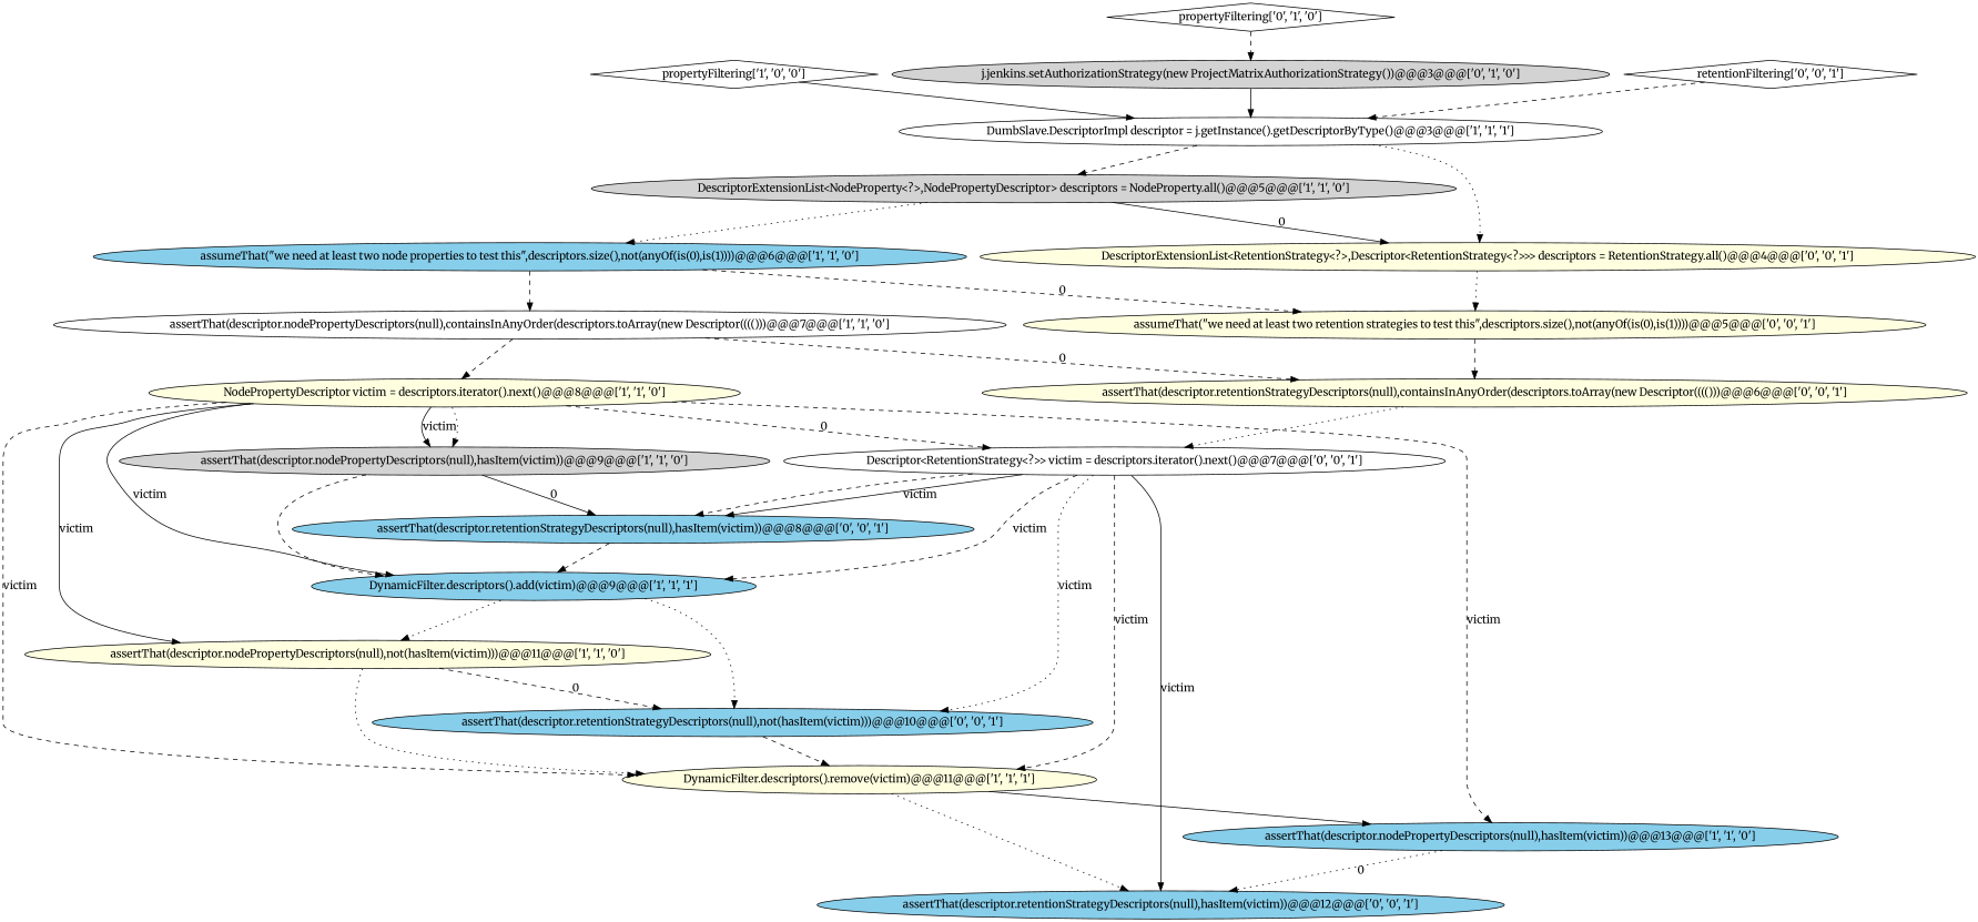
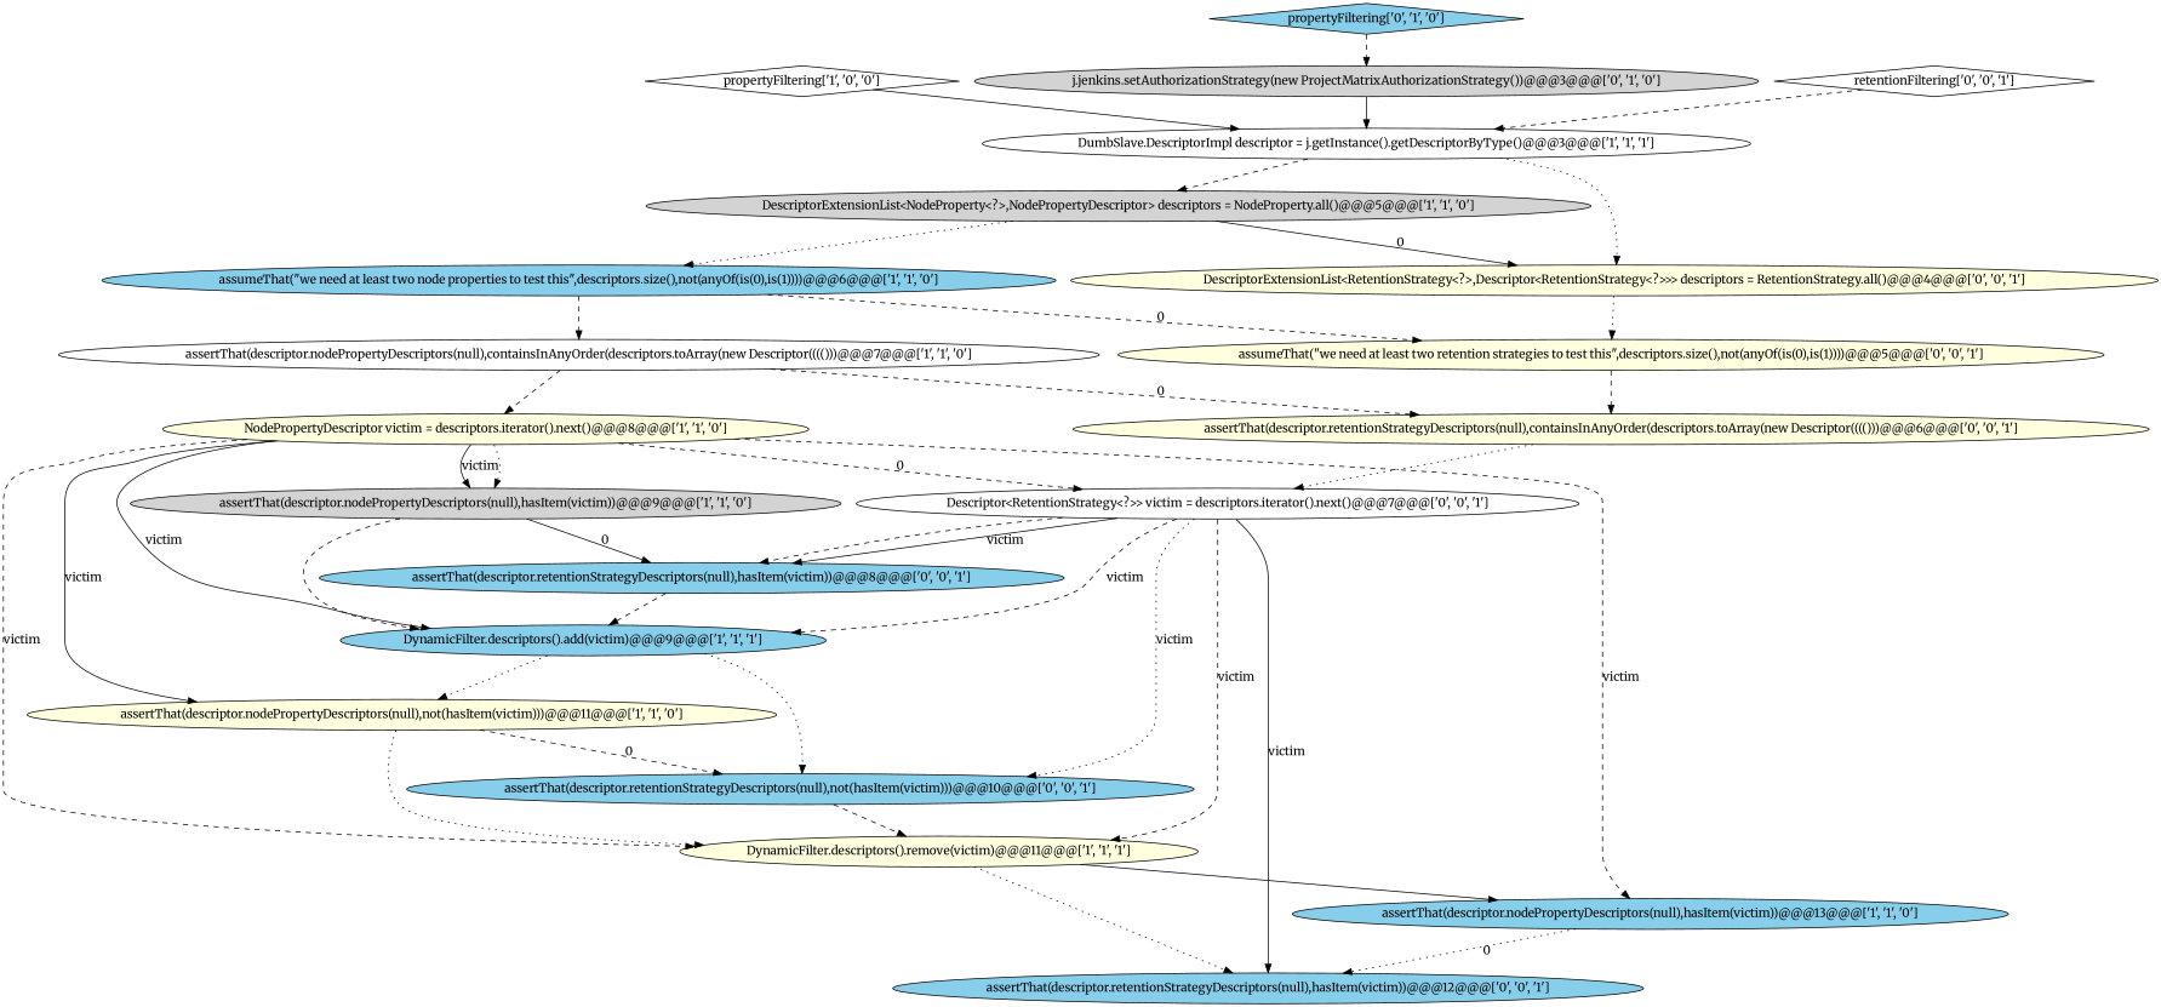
  digraph {
    fontname=Merriweather
    node [fillcolor=lightyellow shape=ellipse style=filled fontname=Merriweather]
    edge [style=dashed fontname=Merriweather]
    n1 [fillcolor=lightgrey label="DescriptorExtensionList<NodeProperty<?>,NodePropertyDescriptor> descriptors = NodeProperty.all()@@@5@@@['1', '1', '0']"]
    n2 [label="DescriptorExtensionList<RetentionStrategy<?>,Descriptor<RetentionStrategy<?>>> descriptors = RetentionStrategy.all()@@@4@@@['0', '0', '1']"]
    n3 [fillcolor=skyblue label="assumeThat(\"we need at least two node properties to test this\",descriptors.size(),not(anyOf(is(0),is(1))))@@@6@@@['1', '1', '0']"]
    n4 [label="DynamicFilter.descriptors().remove(victim)@@@11@@@['1', '1', '1']"]
    n5 [fillcolor=skyblue label="assertThat(descriptor.nodePropertyDescriptors(null),hasItem(victim))@@@13@@@['1', '1', '0']"]
    n6 [fillcolor=skyblue label="assertThat(descriptor.retentionStrategyDescriptors(null),hasItem(victim))@@@12@@@['0', '0', '1']"]
    n7 [fillcolor=skyblue label="DynamicFilter.descriptors().add(victim)@@@9@@@['1', '1', '1']"]
    n8 [label="assertThat(descriptor.nodePropertyDescriptors(null),not(hasItem(victim)))@@@11@@@['1', '1', '0']"]
    n9 [fillcolor=skyblue label="assertThat(descriptor.retentionStrategyDescriptors(null),not(hasItem(victim)))@@@10@@@['0', '0', '1']"]
    n10 [label="assumeThat(\"we need at least two retention strategies to test this\",descriptors.size(),not(anyOf(is(0),is(1))))@@@5@@@['0', '0', '1']"]
    n11 [fillcolor=white label="propertyFiltering['1', '0', '0']" shape=diamond]
    n12 [fillcolor=white label="DumbSlave.DescriptorImpl descriptor = j.getInstance().getDescriptorByType()@@@3@@@['1', '1', '1']"]
    n13 [label="assertThat(descriptor.retentionStrategyDescriptors(null),containsInAnyOrder(descriptors.toArray(new Descriptor(((()))@@@6@@@['0', '0', '1']"]
    n14 [fillcolor=lightgrey label="assertThat(descriptor.nodePropertyDescriptors(null),hasItem(victim))@@@9@@@['1', '1', '0']"]
    n15 [fillcolor=skyblue label="assertThat(descriptor.retentionStrategyDescriptors(null),hasItem(victim))@@@8@@@['0', '0', '1']"]
    n16 [label="NodePropertyDescriptor victim = descriptors.iterator().next()@@@8@@@['1', '1', '0']"]
    n17 [fillcolor=white label="Descriptor<RetentionStrategy<?>> victim = descriptors.iterator().next()@@@7@@@['0', '0', '1']"]
    n18 [fillcolor=white label="assertThat(descriptor.nodePropertyDescriptors(null),containsInAnyOrder(descriptors.toArray(new Descriptor(((()))@@@7@@@['1', '1', '0']"]
-   n19 [fillcolor=white label="propertyFiltering['0', '1', '0']" shape=diamond]
+   n19 [fillcolor=skyblue label="propertyFiltering['0', '1', '0']" shape=diamond]
    n20 [fillcolor=lightgrey label="j.jenkins.setAuthorizationStrategy(new ProjectMatrixAuthorizationStrategy())@@@3@@@['0', '1', '0']"]
    n21 [fillcolor=white label="retentionFiltering['0', '0', '1']" shape=diamond]
    n1 -> n2 [label=0 style=solid]
    n1 -> n3 [style=dotted]
    n2 -> n10 [style=dotted]
    n3 -> n10 [label=0]
    n3 -> n18
    n4 -> n5 [style=solid]
    n4 -> n6 [style=dotted]
    n5 -> n6 [label=0 style=dotted]
    n7 -> n8 [style=dotted]
    n7 -> n9 [style=dotted]
    n8 -> n4 [style=dotted]
    n8 -> n9 [label=0]
    n9 -> n4
    n10 -> n13
    n11 -> n12 [style=solid]
    n12 -> n1
    n12 -> n2 [style=dotted]
    n13 -> n17 [style=dotted]
    n14 -> n7
    n14 -> n15 [label=0 style=solid]
    n15 -> n7
    n16 -> n4 [label=victim]
    n16 -> n5 [label=victim]
    n16 -> n7 [label=victim style=solid]
    n16 -> n8 [label=victim style=solid]
    n16 -> n14 [label=victim style=solid]
    n16 -> n14 [style=dotted]
    n16 -> n17 [label=0]
    n17 -> n4 [label=victim]
    n17 -> n6 [label=victim style=solid]
    n17 -> n7 [label=victim]
    n17 -> n9 [label=victim style=dotted]
    n17 -> n15 [label=victim style=solid]
    n17 -> n15
    n18 -> n13 [label=0]
    n18 -> n16
    n19 -> n20
    n20 -> n12 [style=solid]
    n21 -> n12
  }
